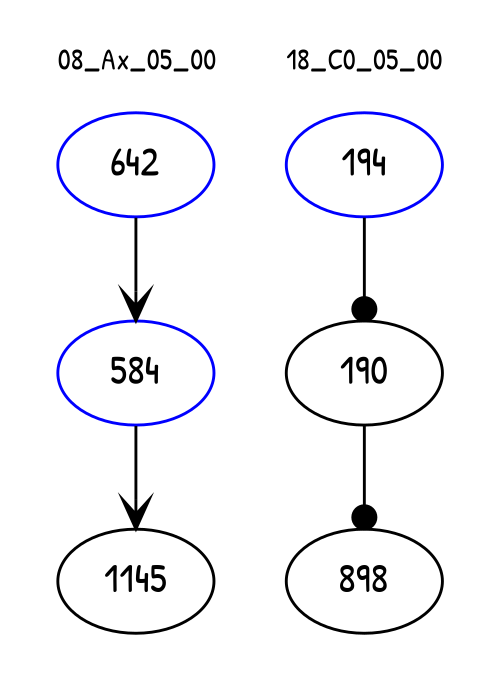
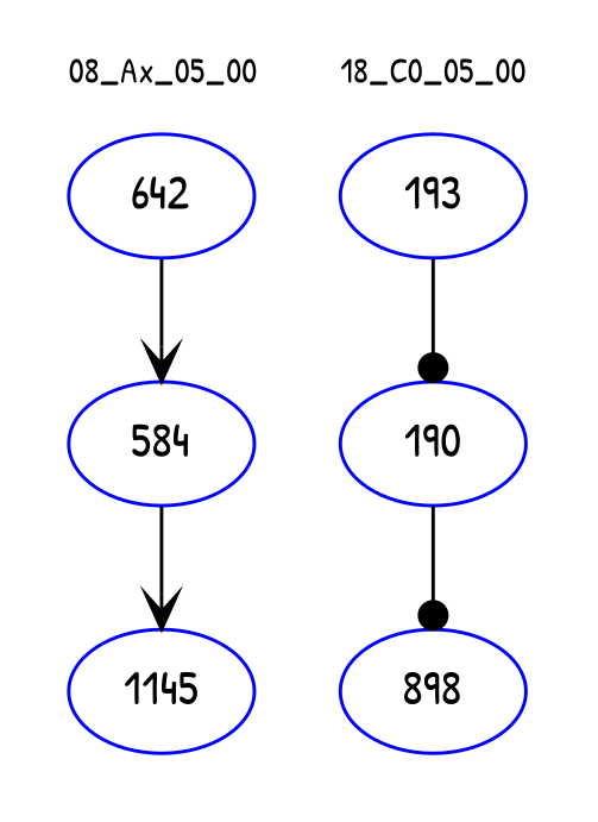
  digraph {
    fontname="Patrick Hand"
    node [color=blue fontname="Patrick Hand"]
    edge [arrowhead=vee color=black fontname="Patrick Hand"]
    n1 [label=642]
    n2 [label=584]
-   n3 [color=black label=1145]
-   n4 [label=194]
-   n5 [color=black label=190]
-   n6 [color=black label=898]
+   n3 [label=1145]
+   n4 [label=193]
+   n5 [label=190]
+   n6 [label=898]
    subgraph cluster_1 {
      color=white
      fontsize=10
      label="08_Ax_05_00"
      n1
      n2
      n3
    }
    subgraph cluster_2 {
      color=white
      fontsize=10
      label="18_C0_05_00"
      n4
      n5
      n6
    }
    n1 -> n2
    n2 -> n3
    n4 -> n5 [arrowhead=dot]
    n5 -> n6 [arrowhead=dot]
  }
